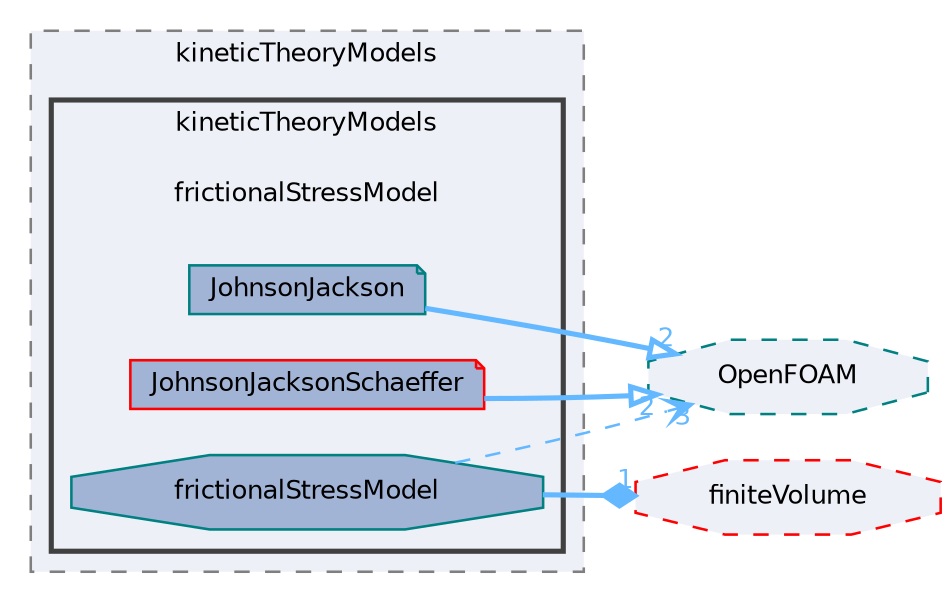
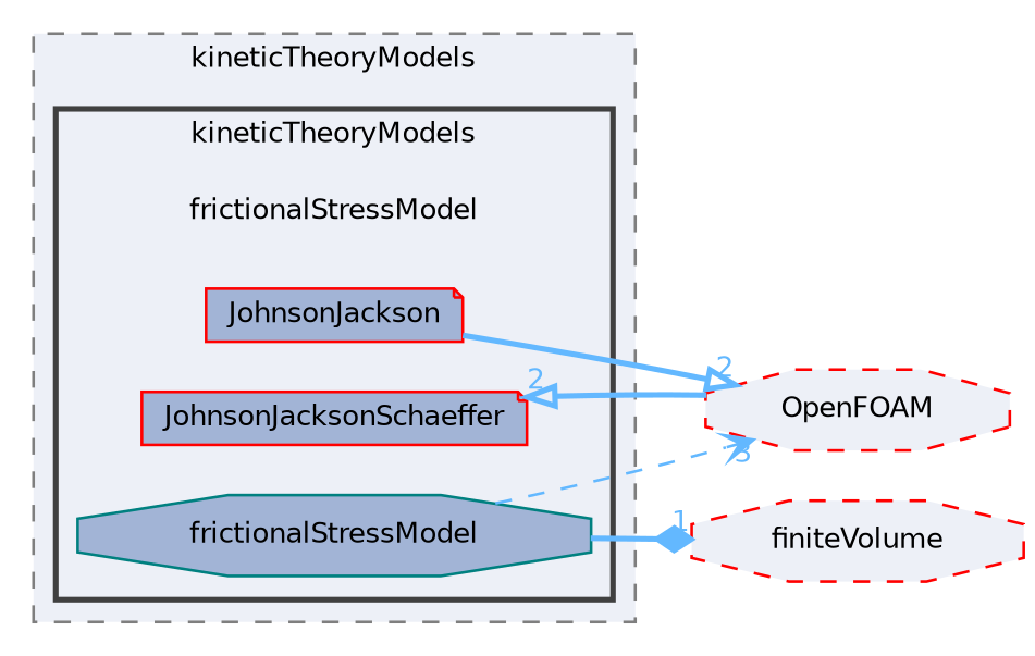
  digraph {
    compound=true
    rankdir=LR
    node [color=red fontname=Helvetica fontsize=10 shape=octagon fillcolor="#a2b4d6" style=filled]
    edge [arrowhead=onormal color=steelblue1 fontcolor=steelblue1 fontname=Helvetica fontsize=10 headlabel=2 labeldistance=1.5 labelfontname=Helvetica labelfontsize=10 style=bold]
    n1 [height=0.2 label=frictionalStressModel shape=plaintext width=0.4 fillcolor="" style=""]
    n2 [color=teal height=0.2 label=frictionalStressModel width=0.4]
-   n3 [color=teal height=0.2 label=JohnsonJackson shape=note width=0.4]
+   n3 [height=0.2 label=JohnsonJackson shape=note width=0.4]
    n4 [height=0.2 label=JohnsonJacksonSchaeffer shape=note width=0.4]
-   n5 [color=teal fillcolor="#edf0f7" height=0.2 label=OpenFOAM style="filled,dashed" width=0.4]
+   n5 [fillcolor="#edf0f7" height=0.2 label=OpenFOAM style="filled,dashed" width=0.4]
    n6 [fillcolor="#edf0f7" height=0.2 label=finiteVolume style="filled,dashed" width=0.4]
    subgraph cluster_1 {
      bgcolor="#edf0f7"
      fontname=Helvetica
      fontsize=10
      label=kineticTheoryModels
      pencolor=grey50
      style="filled,dashed"
      subgraph cluster_2 {
        bgcolor="#edf0f7"
        fontname=Helvetica
        fontsize=10
        label=kineticTheoryModels
        pencolor=grey25
        style="filled,bold"
        n1
        n2
        n3
        n4
      }
    }
    n2 -> n5 [arrowhead=vee headlabel=3 style=dashed]
    n2 -> n6 [arrowhead=diamond headlabel=1]
    n3 -> n5
-   n4 -> n5
+   n5 -> n4
  }
